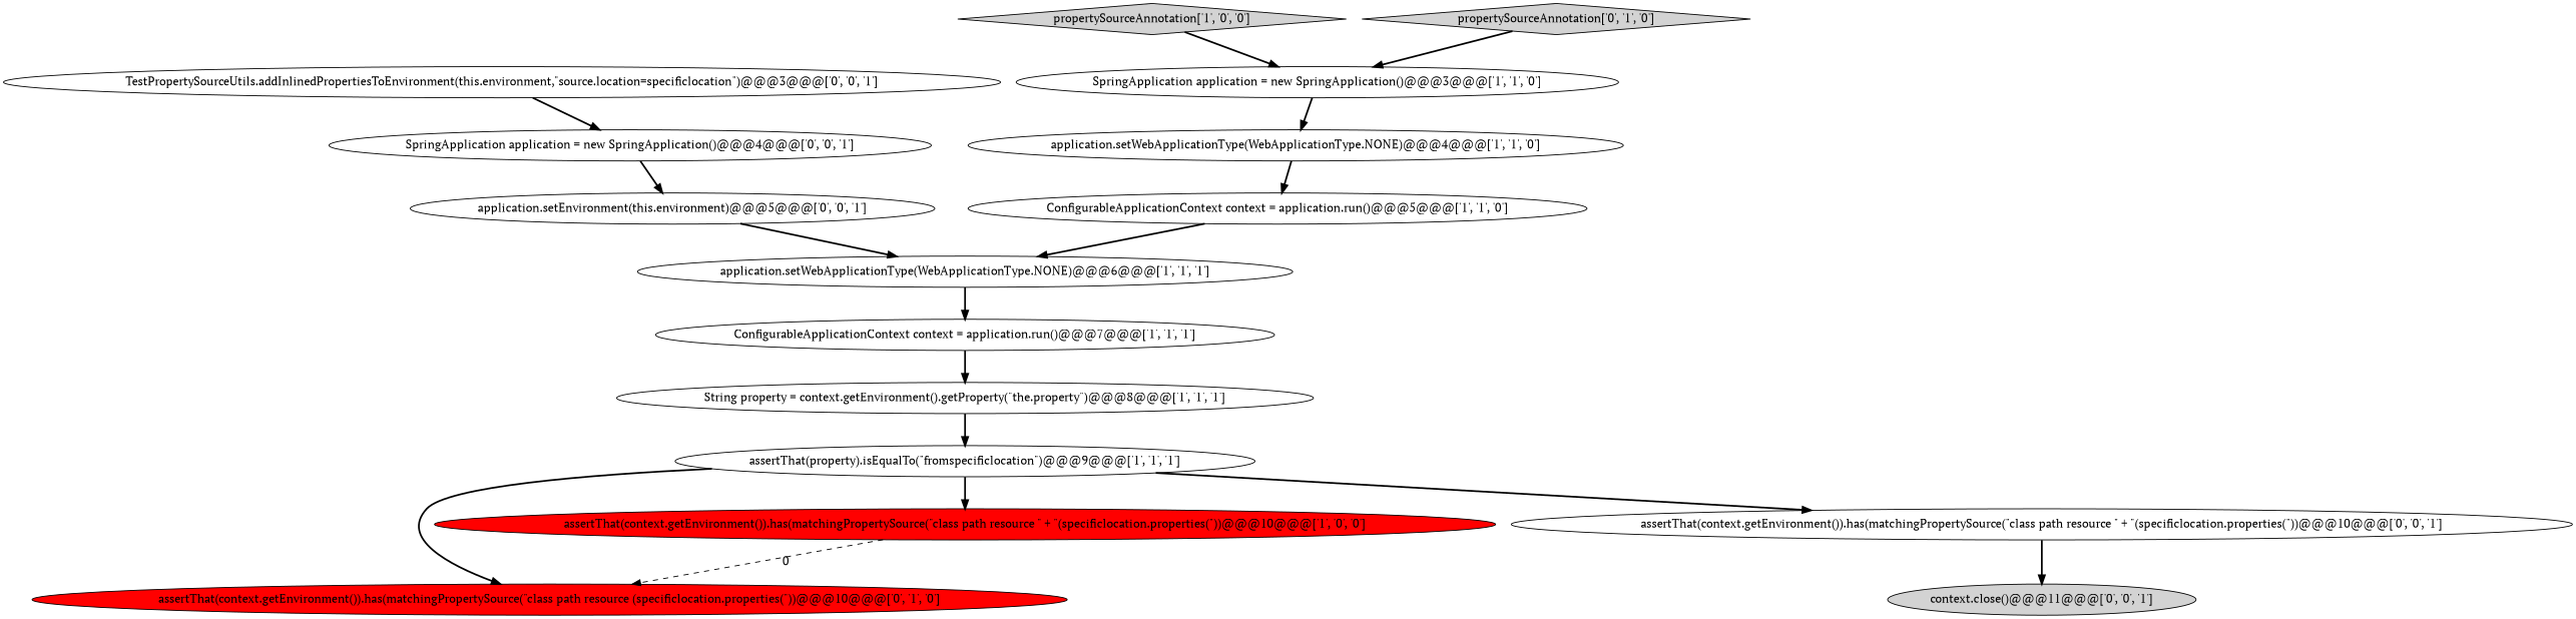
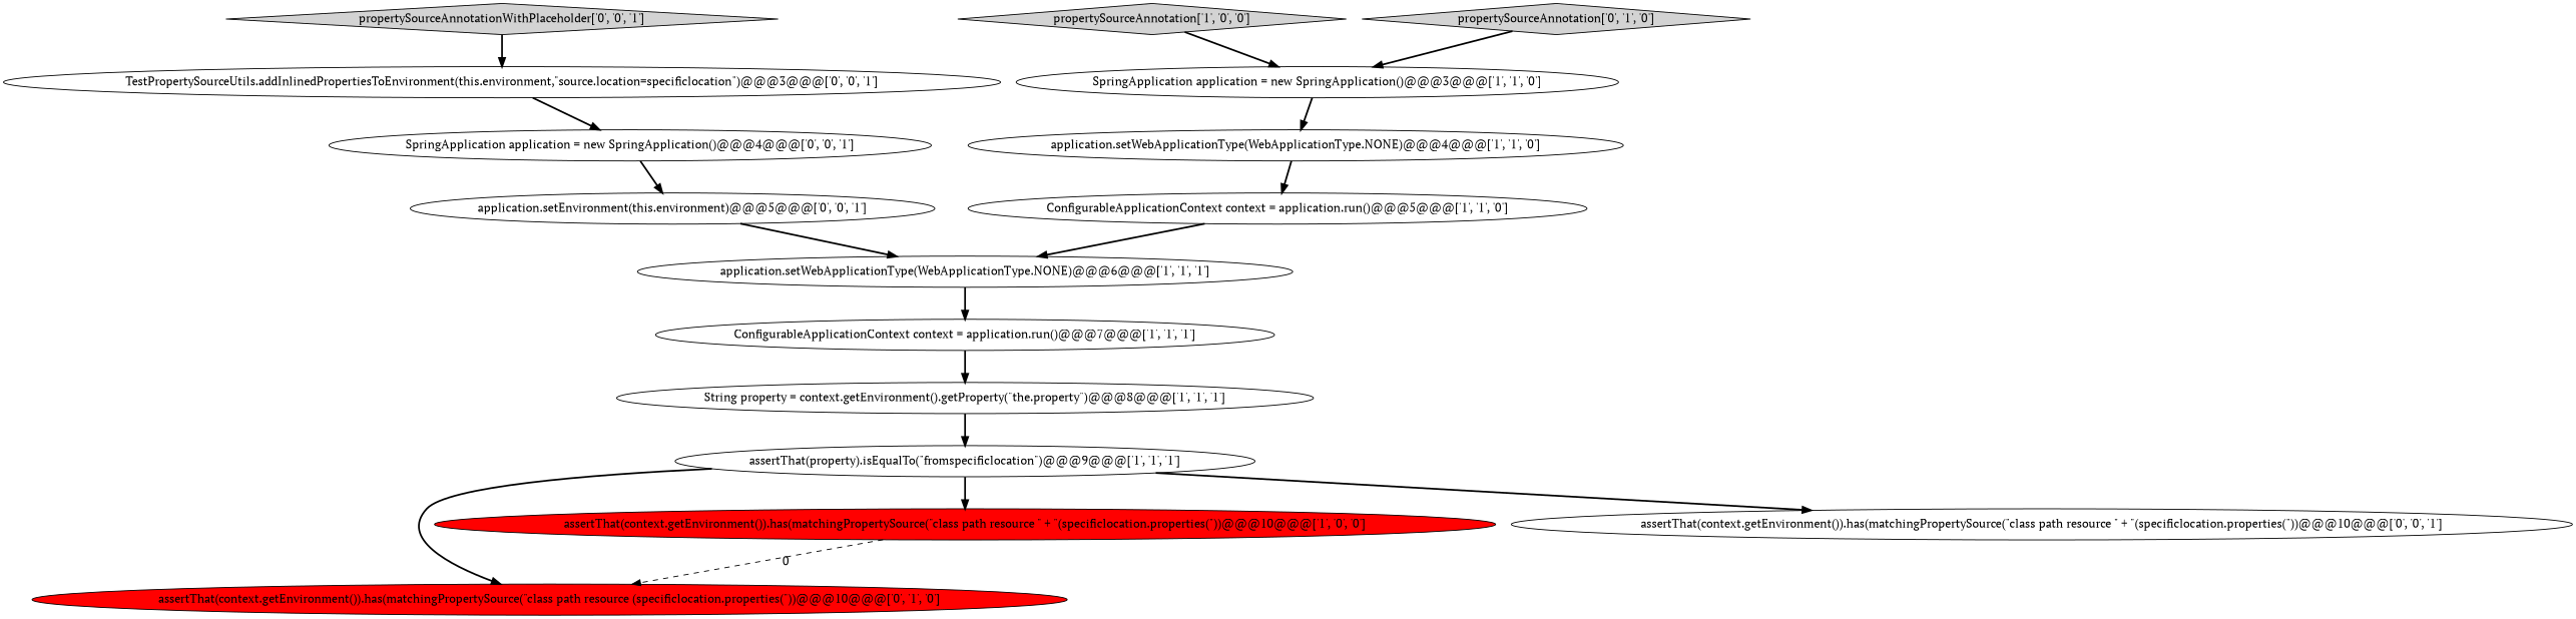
  digraph {
    fontname="PT Serif"
    node [fillcolor=white fontname="PT Serif" shape=ellipse style=filled]
    edge [fontname="PT Serif" style=bold]
    n1 [fillcolor=red label="assertThat(context.getEnvironment()).has(matchingPropertySource(\"class path resource (specificlocation.properties(\"))@@@10@@@['0', '1', '0']"]
    n2 [label="String property = context.getEnvironment().getProperty(\"the.property\")@@@8@@@['1', '1', '1']"]
    n3 [label="assertThat(property).isEqualTo(\"fromspecificlocation\")@@@9@@@['1', '1', '1']"]
    n4 [label="assertThat(context.getEnvironment()).has(matchingPropertySource(\"class path resource \" + \"(specificlocation.properties(\"))@@@10@@@['0', '0', '1']"]
    n5 [fillcolor=red label="assertThat(context.getEnvironment()).has(matchingPropertySource(\"class path resource \" + \"(specificlocation.properties(\"))@@@10@@@['1', '0', '0']"]
-   n6 [fillcolor=lightgray label="context.close()@@@11@@@['0', '0', '1']"]
    n7 [label="application.setEnvironment(this.environment)@@@5@@@['0', '0', '1']"]
    n8 [label="application.setWebApplicationType(WebApplicationType.NONE)@@@6@@@['1', '1', '1']"]
    n9 [label="ConfigurableApplicationContext context = application.run()@@@7@@@['1', '1', '1']"]
    n10 [label="TestPropertySourceUtils.addInlinedPropertiesToEnvironment(this.environment,\"source.location=specificlocation\")@@@3@@@['0', '0', '1']"]
    n11 [label="SpringApplication application = new SpringApplication()@@@4@@@['0', '0', '1']"]
    n12 [fillcolor=lightgray label="propertySourceAnnotation['0', '1', '0']" shape=diamond]
    n13 [label="SpringApplication application = new SpringApplication()@@@3@@@['1', '1', '0']"]
    n14 [label="application.setWebApplicationType(WebApplicationType.NONE)@@@4@@@['1', '1', '0']"]
+   n15 [fillcolor=lightgray label="propertySourceAnnotationWithPlaceholder['0', '0', '1']" shape=diamond]
    n16 [label="ConfigurableApplicationContext context = application.run()@@@5@@@['1', '1', '0']"]
    n17 [fillcolor=lightgray label="propertySourceAnnotation['1', '0', '0']" shape=diamond]
    n2 -> n3
    n3 -> n1
    n3 -> n4
    n3 -> n5
-   n4 -> n6
    n5 -> n1 [label=0 style=dashed]
    n7 -> n8
    n8 -> n9
    n9 -> n2
    n10 -> n11
    n11 -> n7
    n12 -> n13
    n13 -> n14
    n14 -> n16
+   n15 -> n10
    n16 -> n8
    n17 -> n13
  }
